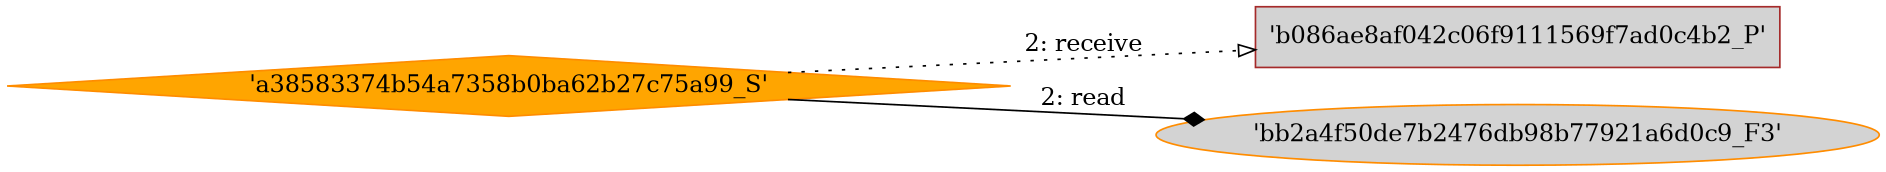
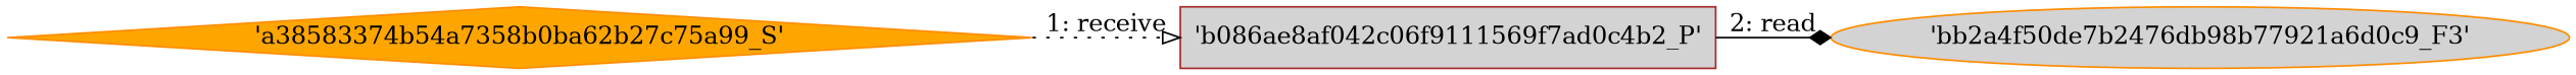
  digraph {
    engine=neato
    fixedsize=false
    fontsize=10
    nodesep=0.3
    rankdir=LR
    ranksep=0
    splines=true
    node [color=darkorange fillcolor=lightgrey style=filled]
    n1 [color=brown label="'b086ae8af042c06f9111569f7ad0c4b2_P'" node_type=Process shape=box]
    "'bb2a4f50de7b2476db98b77921a6d0c9_F3'" [node_type=file shape=ellipse]
    "'a38583374b54a7358b0ba62b27c75a99_S'" [fillcolor=orange node_type=Socket shape=diamond]
-   "'a38583374b54a7358b0ba62b27c75a99_S'" -> "'bb2a4f50de7b2476db98b77921a6d0c9_F3'" [arrowhead=diamond label="2: read" style=solid]
-   "'a38583374b54a7358b0ba62b27c75a99_S'" -> n1 [arrowhead=onormal label="2: receive" style=dotted]
+   n1 -> "'bb2a4f50de7b2476db98b77921a6d0c9_F3'" [arrowhead=diamond label="2: read" style=solid]
+   "'a38583374b54a7358b0ba62b27c75a99_S'" -> n1 [arrowhead=onormal label="1: receive" style=dotted]
  }
